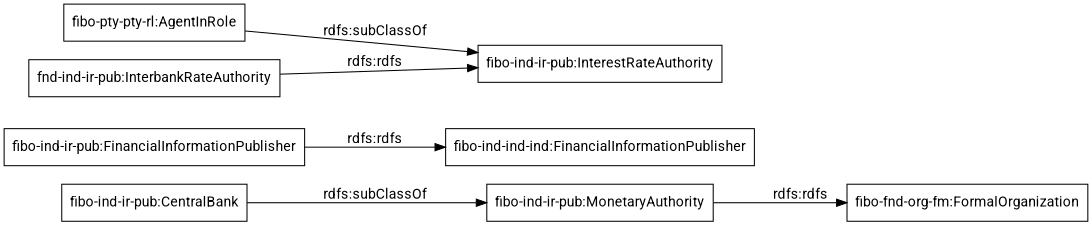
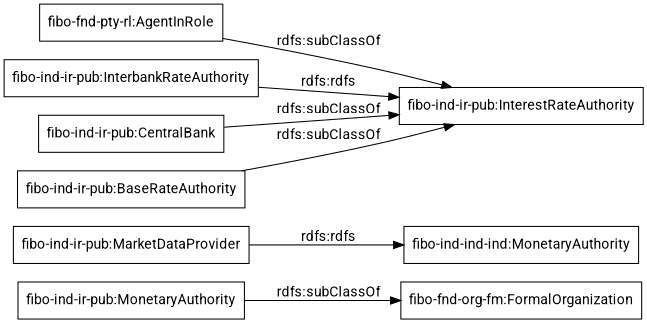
  digraph {
    fontname=Roboto
    rankdir=LR
    node [color=black fontname=Roboto shape=rectangle]
    edge [fontname=Roboto]
    "fibo-ind-ir-pub:MonetaryAuthority"
    "fibo-fnd-org-fm:FormalOrganization"
-   "fibo-ind-ir-pub:MarketDataProvider" [label="fibo-ind-ir-pub:FinancialInformationPublisher"]
-   "fibo-ind-ind-ind:FinancialInformationPublisher"
-   "fibo-fnd-pty-rl:AgentInRole" [label="fibo-pty-pty-rl:AgentInRole"]
+   "fibo-ind-ir-pub:MarketDataProvider"
+   "fibo-ind-ind-ind:FinancialInformationPublisher" [label="fibo-ind-ind-ind:MonetaryAuthority"]
+   "fibo-fnd-pty-rl:AgentInRole"
    "fibo-ind-ir-pub:InterestRateAuthority"
-   "fibo-ind-ir-pub:InterbankRateAuthority" [label="fnd-ind-ir-pub:InterbankRateAuthority"]
+   "fibo-ind-ir-pub:InterbankRateAuthority"
    "fibo-ind-ir-pub:CentralBank"
-   "fibo-ind-ir-pub:MonetaryAuthority" -> "fibo-fnd-org-fm:FormalOrganization" [label="rdfs:rdfs"]
+   "fibo-ind-ir-pub:BaseRateAuthority"
+   "fibo-ind-ir-pub:MonetaryAuthority" -> "fibo-fnd-org-fm:FormalOrganization" [label="rdfs:subClassOf"]
    "fibo-ind-ir-pub:MarketDataProvider" -> "fibo-ind-ind-ind:FinancialInformationPublisher" [label="rdfs:rdfs"]
    "fibo-fnd-pty-rl:AgentInRole" -> "fibo-ind-ir-pub:InterestRateAuthority" [label="rdfs:subClassOf"]
    "fibo-ind-ir-pub:InterbankRateAuthority" -> "fibo-ind-ir-pub:InterestRateAuthority" [label="rdfs:rdfs"]
-   "fibo-ind-ir-pub:CentralBank" -> "fibo-ind-ir-pub:MonetaryAuthority" [label="rdfs:subClassOf"]
+   "fibo-ind-ir-pub:CentralBank" -> "fibo-ind-ir-pub:InterestRateAuthority" [label="rdfs:subClassOf"]
+   "fibo-ind-ir-pub:BaseRateAuthority" -> "fibo-ind-ir-pub:InterestRateAuthority" [label="rdfs:subClassOf"]
  }
